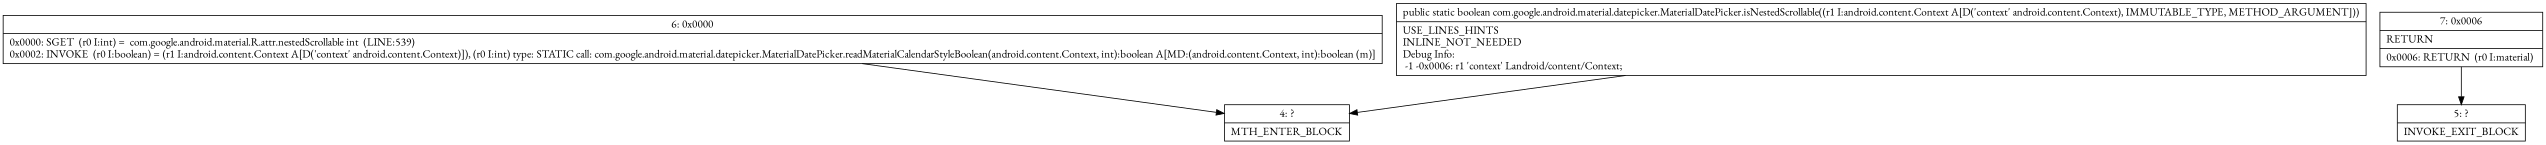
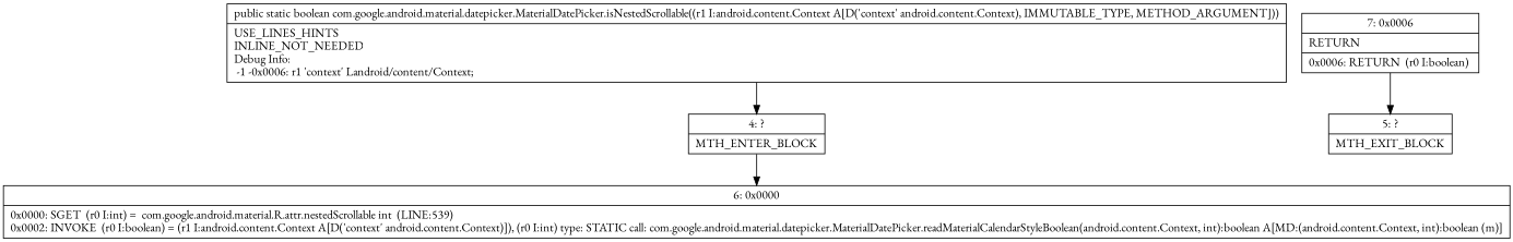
  digraph {
    fontname="EB Garamond"
    node [fontname="EB Garamond" shape=record]
    edge [fontname="EB Garamond"]
    n1 [label="{4\:\ ?|MTH_ENTER_BLOCK\l}"]
    n2 [label="{6\:\ 0x0000|0x0000: SGET  (r0 I:int) =  com.google.android.material.R.attr.nestedScrollable int  (LINE:539)\l0x0002: INVOKE  (r0 I:boolean) = (r1 I:android.content.Context A[D('context' android.content.Context)]), (r0 I:int) type: STATIC call: com.google.android.material.datepicker.MaterialDatePicker.readMaterialCalendarStyleBoolean(android.content.Context, int):boolean A[MD:(android.content.Context, int):boolean (m)]\l}"]
-   n3 [label="{7\:\ 0x0006|RETURN\l|0x0006: RETURN  (r0 I:material) \l}"]
-   n4 [label="{5\:\ ?|INVOKE_EXIT_BLOCK\l}"]
+   n3 [label="{7\:\ 0x0006|RETURN\l|0x0006: RETURN  (r0 I:boolean) \l}"]
+   n4 [label="{5\:\ ?|MTH_EXIT_BLOCK\l}"]
    n5 [label="{public static boolean com.google.android.material.datepicker.MaterialDatePicker.isNestedScrollable((r1 I:android.content.Context A[D('context' android.content.Context), IMMUTABLE_TYPE, METHOD_ARGUMENT]))  | USE_LINES_HINTS\lINLINE_NOT_NEEDED\lDebug Info:\l  \-1 \-0x0006: r1 'context' Landroid\/content\/Context;\l}"]
-   n2 -> n1
+   n1 -> n2
    n3 -> n4
    n5 -> n1
  }
